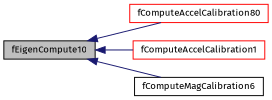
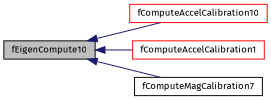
  digraph {
    fontname="Fira Sans"
    rankdir=LR
    node [color=black fillcolor=white fontname="Fira Sans" fontsize=10 shape=record style=filled]
    edge [color=midnightblue dir=back fontname="Fira Sans" fontsize=10 labelfontname=Helvetica labelfontsize=10 style=solid]
    n1 [fillcolor=grey75 fontcolor=black height=0.2 label=fEigenCompute10 width=0.4]
-   n2 [color=red height=0.2 label=fComputeAccelCalibration80 width=0.4]
+   n2 [color=red height=0.2 label=fComputeAccelCalibration10 width=0.4]
    n3 [color=red height=0.2 label=fComputeAccelCalibration1 width=0.4]
-   n4 [height=0.2 label=fComputeMagCalibration6 width=0.4]
+   n4 [height=0.2 label=fComputeMagCalibration7 width=0.4]
    n1 -> n2
    n1 -> n3
    n1 -> n4
  }
